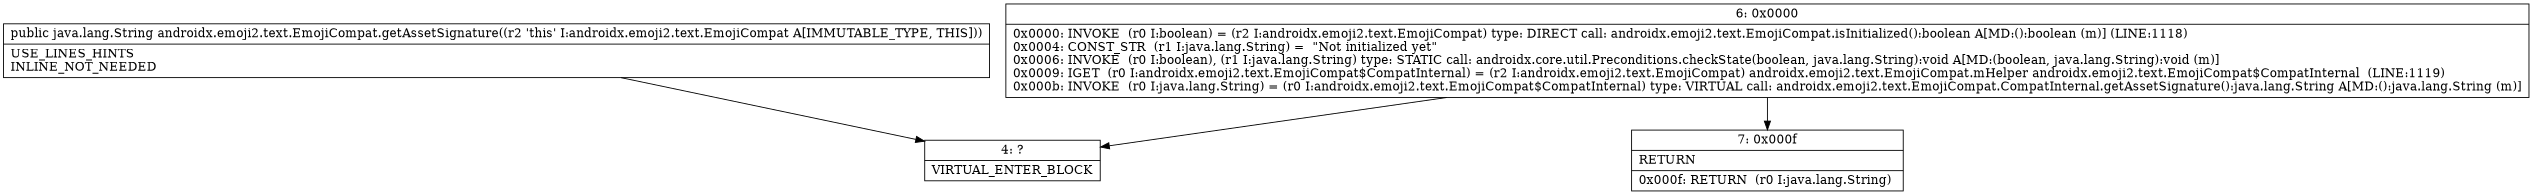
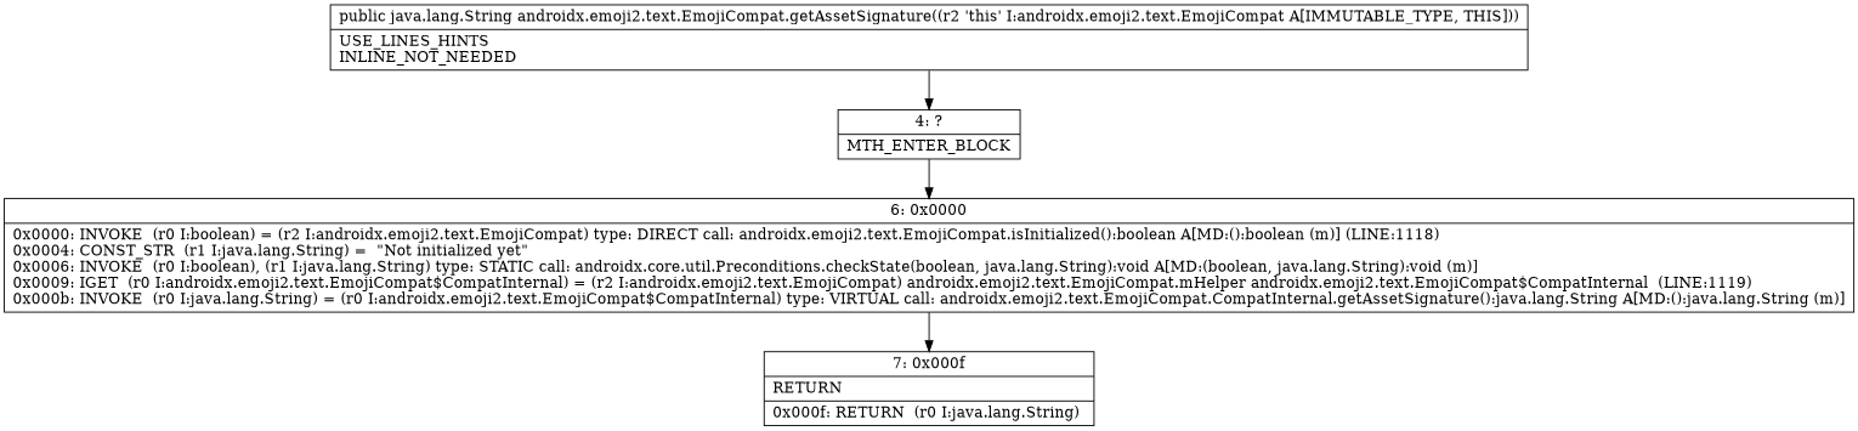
  digraph {
    node [shape=record]
-   n1 [label="{4\:\ ?|VIRTUAL_ENTER_BLOCK\l}"]
+   n1 [label="{4\:\ ?|MTH_ENTER_BLOCK\l}"]
    n2 [label="{6\:\ 0x0000|0x0000: INVOKE  (r0 I:boolean) = (r2 I:androidx.emoji2.text.EmojiCompat) type: DIRECT call: androidx.emoji2.text.EmojiCompat.isInitialized():boolean A[MD:():boolean (m)] (LINE:1118)\l0x0004: CONST_STR  (r1 I:java.lang.String) =  \"Not initialized yet\" \l0x0006: INVOKE  (r0 I:boolean), (r1 I:java.lang.String) type: STATIC call: androidx.core.util.Preconditions.checkState(boolean, java.lang.String):void A[MD:(boolean, java.lang.String):void (m)]\l0x0009: IGET  (r0 I:androidx.emoji2.text.EmojiCompat$CompatInternal) = (r2 I:androidx.emoji2.text.EmojiCompat) androidx.emoji2.text.EmojiCompat.mHelper androidx.emoji2.text.EmojiCompat$CompatInternal  (LINE:1119)\l0x000b: INVOKE  (r0 I:java.lang.String) = (r0 I:androidx.emoji2.text.EmojiCompat$CompatInternal) type: VIRTUAL call: androidx.emoji2.text.EmojiCompat.CompatInternal.getAssetSignature():java.lang.String A[MD:():java.lang.String (m)]\l}"]
    n3 [label="{7\:\ 0x000f|RETURN\l|0x000f: RETURN  (r0 I:java.lang.String) \l}"]
    n4 [label="{public java.lang.String androidx.emoji2.text.EmojiCompat.getAssetSignature((r2 'this' I:androidx.emoji2.text.EmojiCompat A[IMMUTABLE_TYPE, THIS]))  | USE_LINES_HINTS\lINLINE_NOT_NEEDED\l}"]
-   n2 -> n1
+   n1 -> n2
    n2 -> n3
    n4 -> n1
  }
